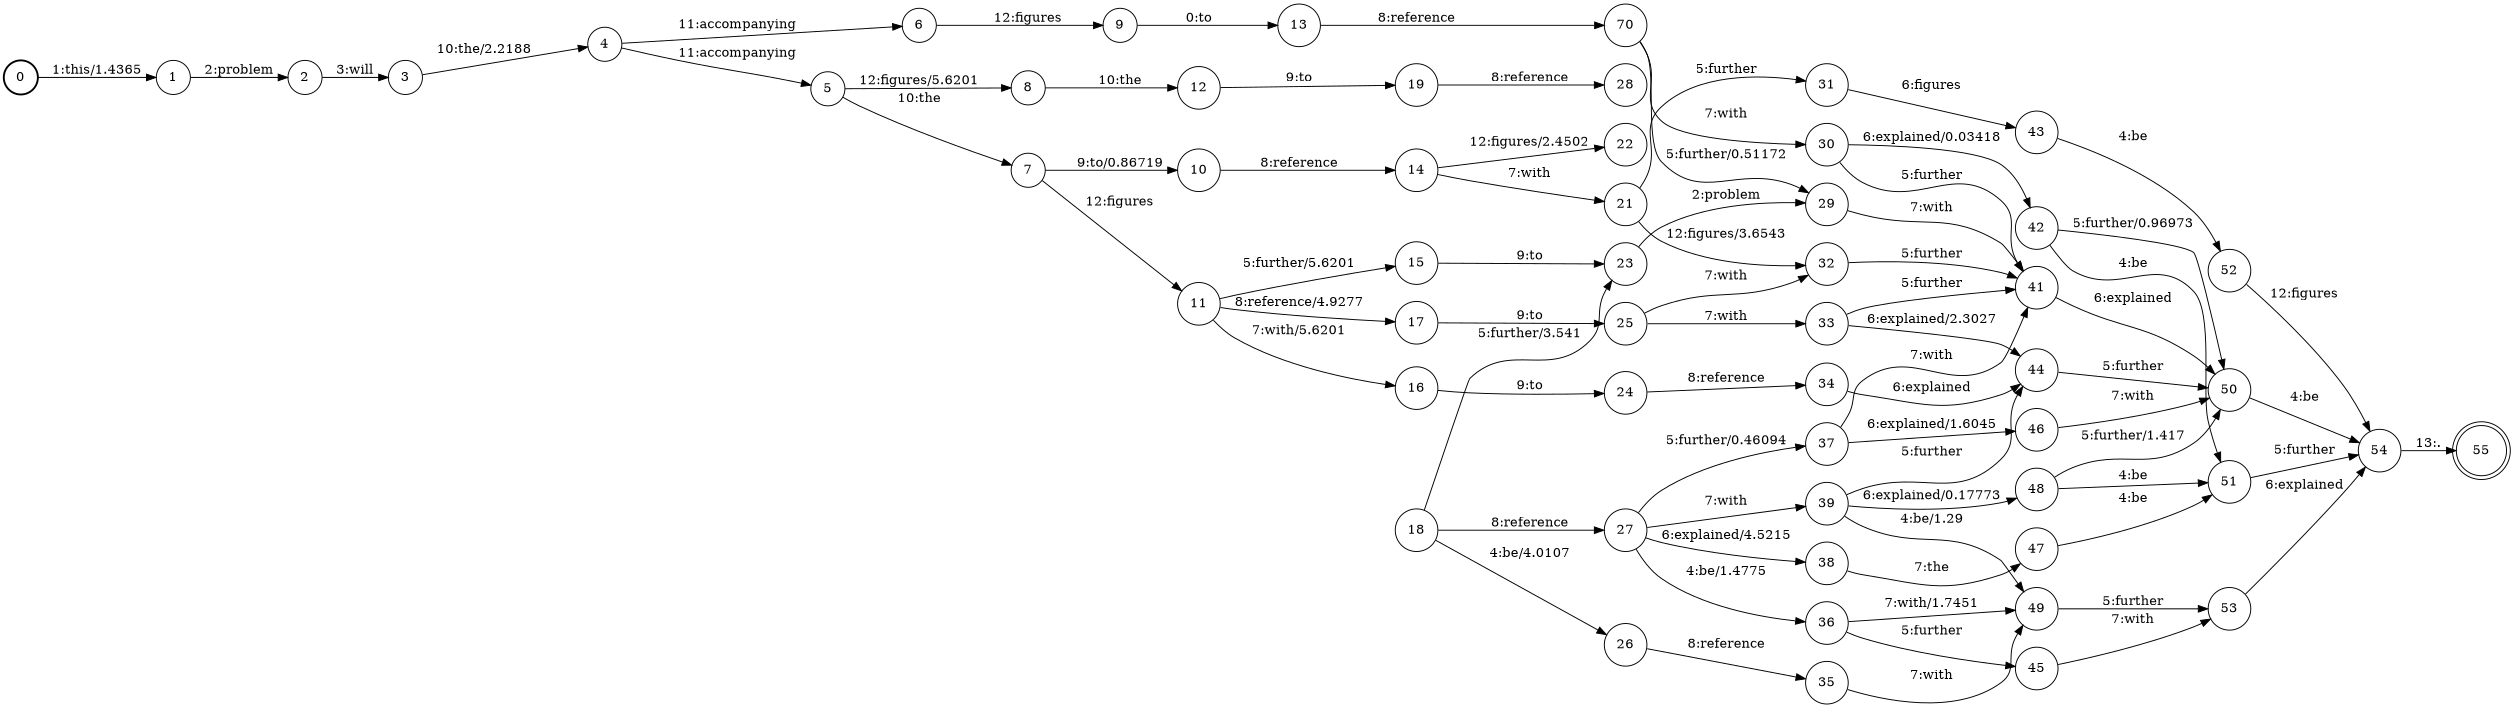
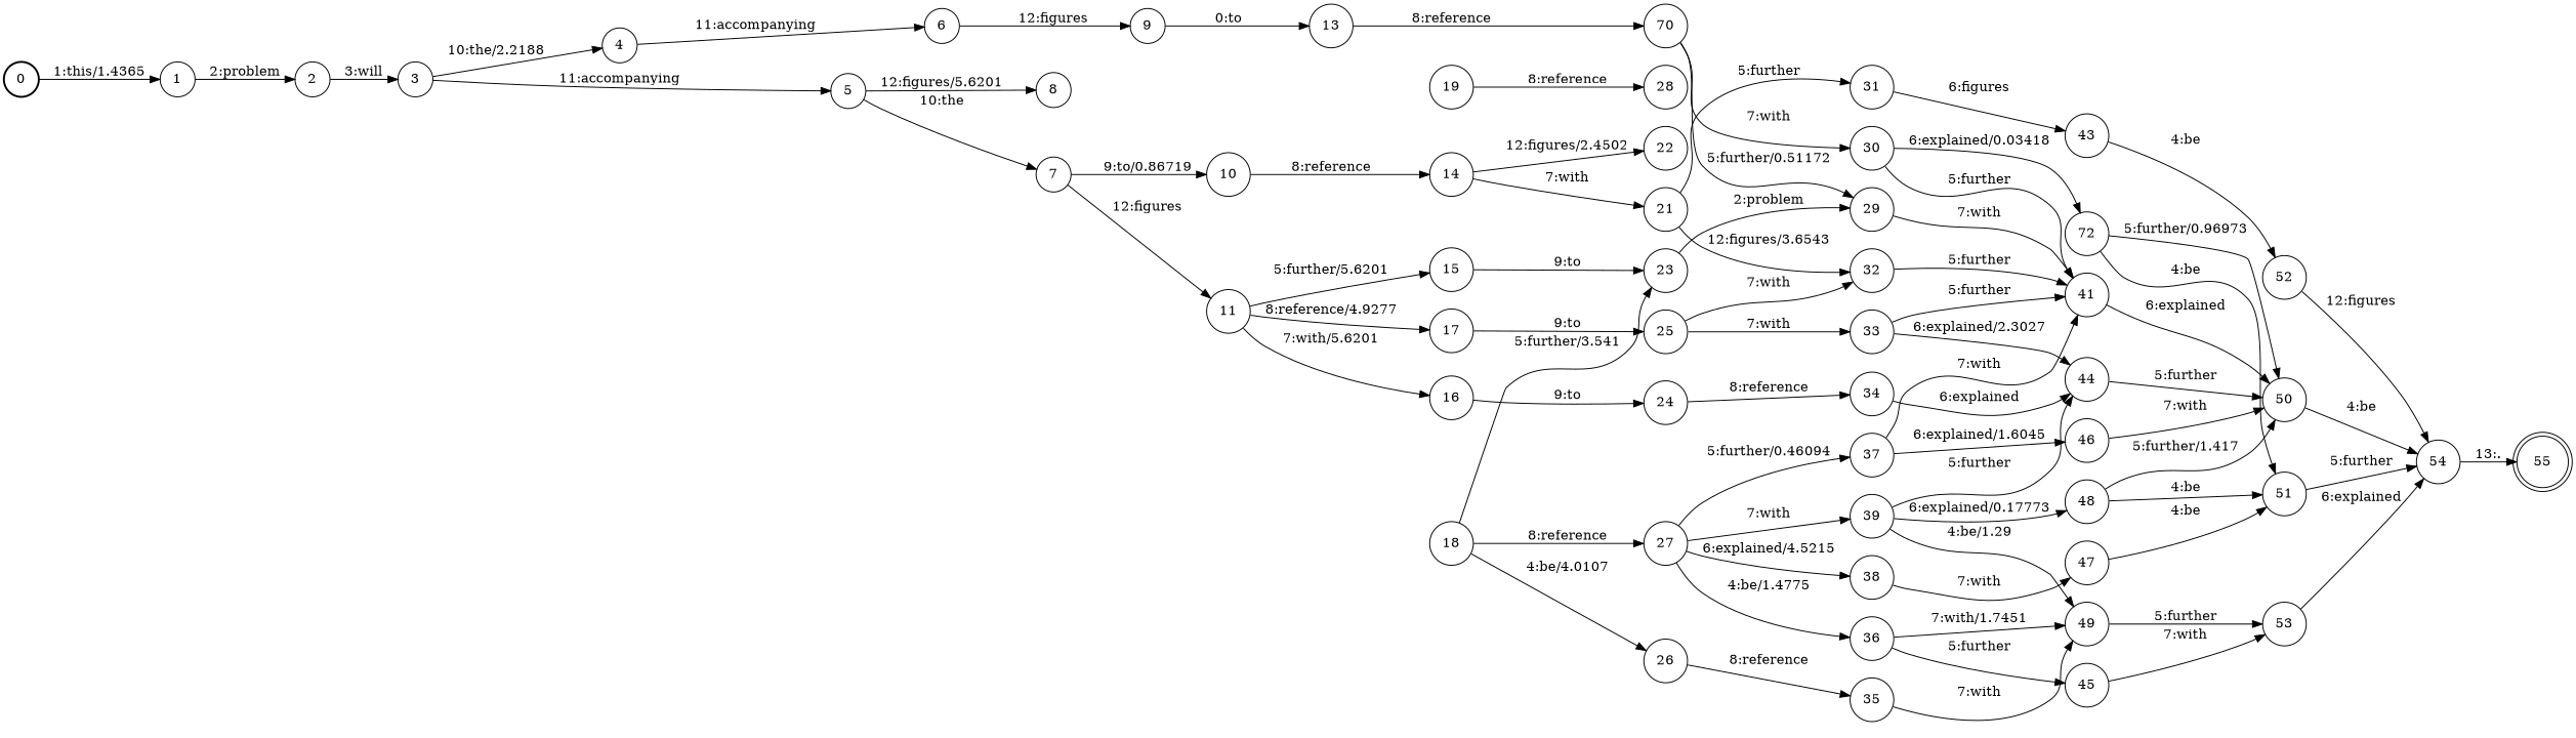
  digraph {
    nodesep=0.25
    rankdir=LR
    ranksep=0.4
    node [fontsize=14 shape=circle style=solid]
    edge [fontsize=14]
    n1 [label=0 style=bold]
    n2 [label=1]
    n3 [label=2]
    n4 [label=3]
    n5 [label=4]
    n6 [label=5]
    n7 [label=6]
    n8 [label=7]
    n9 [label=8]
    n10 [label=9]
    n11 [label=10]
    n12 [label=11]
-   n13 [label=12]
    n14 [label=13]
    n15 [label=14]
    n16 [label=15]
    n17 [label=16]
    n18 [label=17]
    n19 [label=19]
    n20 [label=70]
    n21 [label=21]
    n22 [label=22]
    n23 [label=23]
    n24 [label=24]
    n25 [label=25]
    n26 [label=18]
    n27 [label=26]
    n28 [label=27]
    n29 [label=28]
    n30 [label=29]
    n31 [label=30]
    n32 [label=31]
    n33 [label=32]
    n34 [label=34]
    n35 [label=33]
    n36 [label=35]
    n37 [label=36]
    n38 [label=37]
    n39 [label=38]
    n40 [label=39]
    n41 [label=41]
-   n42 [label=42]
+   n42 [label=72]
    n43 [label=43]
    n44 [label=44]
    n45 [label=49]
    n46 [label=45]
    n47 [label=46]
    n48 [label=47]
    n49 [label=48]
    n50 [label=50]
    n51 [label=51]
    n52 [label=52]
    n53 [label=53]
    n54 [label=54]
    n55 [label=55 shape=doublecircle]
    n1 -> n2 [label="1:this/1.4365"]
    n2 -> n3 [label="2:problem"]
    n3 -> n4 [label="3:will"]
    n4 -> n5 [label="10:the/2.2188"]
-   n5 -> n6 [label="11:accompanying"]
+   n4 -> n6 [label="11:accompanying"]
    n5 -> n7 [label="11:accompanying"]
    n6 -> n8 [label="10:the"]
    n6 -> n9 [label="12:figures/5.6201"]
    n7 -> n10 [label="12:figures"]
    n8 -> n11 [label="9:to/0.86719"]
    n8 -> n12 [label="12:figures"]
-   n9 -> n13 [label="10:the"]
    n10 -> n14 [label="0:to"]
    n11 -> n15 [label="8:reference"]
    n12 -> n16 [label="5:further/5.6201"]
    n12 -> n17 [label="7:with/5.6201"]
    n12 -> n18 [label="8:reference/4.9277"]
-   n13 -> n19 [label="9:to"]
    n14 -> n20 [label="8:reference"]
    n15 -> n21 [label="7:with"]
    n15 -> n22 [label="12:figures/2.4502"]
    n16 -> n23 [label="9:to"]
    n17 -> n24 [label="9:to"]
    n18 -> n25 [label="9:to"]
    n19 -> n29 [label="8:reference"]
    n20 -> n30 [label="5:further/0.51172"]
    n20 -> n31 [label="7:with"]
    n21 -> n32 [label="5:further"]
    n21 -> n33 [label="12:figures/3.6543"]
    n23 -> n30 [label="2:problem"]
    n24 -> n34 [label="8:reference"]
    n25 -> n33 [label="7:with"]
    n25 -> n35 [label="7:with"]
    n26 -> n23 [label="5:further/3.541"]
    n26 -> n27 [label="4:be/4.0107"]
    n26 -> n28 [label="8:reference"]
    n27 -> n36 [label="8:reference"]
    n28 -> n37 [label="4:be/1.4775"]
    n28 -> n38 [label="5:further/0.46094"]
    n28 -> n39 [label="6:explained/4.5215"]
    n28 -> n40 [label="7:with"]
    n30 -> n41 [label="7:with"]
    n31 -> n41 [label="5:further"]
    n31 -> n42 [label="6:explained/0.03418"]
    n32 -> n43 [label="6:figures"]
    n33 -> n41 [label="5:further"]
    n34 -> n44 [label="6:explained"]
    n35 -> n41 [label="5:further"]
    n35 -> n44 [label="6:explained/2.3027"]
    n36 -> n45 [label="7:with"]
    n37 -> n45 [label="7:with/1.7451"]
    n37 -> n46 [label="5:further"]
    n38 -> n41 [label="7:with"]
    n38 -> n47 [label="6:explained/1.6045"]
-   n39 -> n48 [label="7:the"]
+   n39 -> n48 [label="7:with"]
    n40 -> n44 [label="5:further"]
    n40 -> n45 [label="4:be/1.29"]
    n40 -> n49 [label="6:explained/0.17773"]
    n41 -> n50 [label="6:explained"]
    n42 -> n50 [label="5:further/0.96973"]
    n42 -> n51 [label="4:be"]
    n43 -> n52 [label="4:be"]
    n44 -> n50 [label="5:further"]
    n45 -> n53 [label="5:further"]
    n46 -> n53 [label="7:with"]
    n47 -> n50 [label="7:with"]
    n48 -> n51 [label="4:be"]
    n49 -> n50 [label="5:further/1.417"]
    n49 -> n51 [label="4:be"]
    n50 -> n54 [label="4:be"]
    n51 -> n54 [label="5:further"]
    n52 -> n54 [label="12:figures"]
    n53 -> n54 [label="6:explained"]
    n54 -> n55 [label="13:."]
  }
